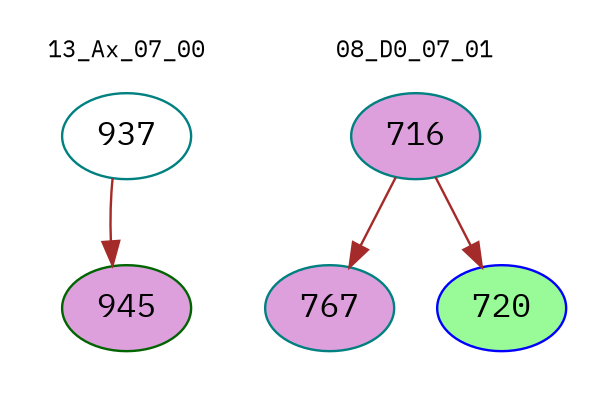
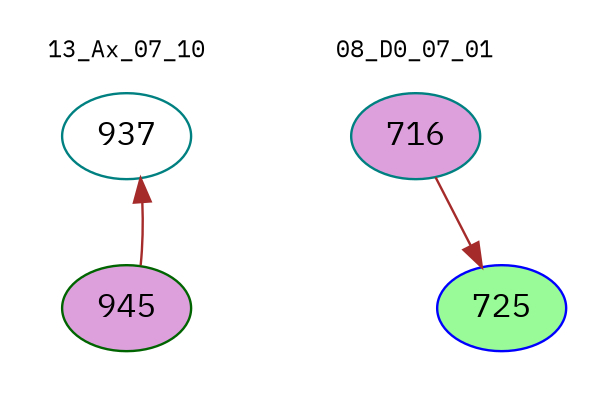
  digraph {
    fontname="IBM Plex Mono"
    node [color=teal fillcolor=plum fontname="IBM Plex Mono" style=filled]
    edge [color=brown fontname="IBM Plex Mono"]
    n1 [fillcolor=white label=937]
    n2 [color=darkgreen label=945]
    n3 [label=716]
-   n4 [label=767]
-   n5 [color=blue fillcolor=palegreen label=720]
+   n5 [color=blue fillcolor=palegreen label=725]
    subgraph cluster_1 {
      color=white
      fontsize=10
-     label="13_Ax_07_00"
+     label="13_Ax_07_10"
      n1
      n2
    }
    subgraph cluster_2 {
      color=white
      fontsize=10
      label="08_D0_07_01"
      n3
-     n4
      n5
    }
-   n1 -> n2
-   n3 -> n4
+   n2 -> n1
    n3 -> n5
  }
